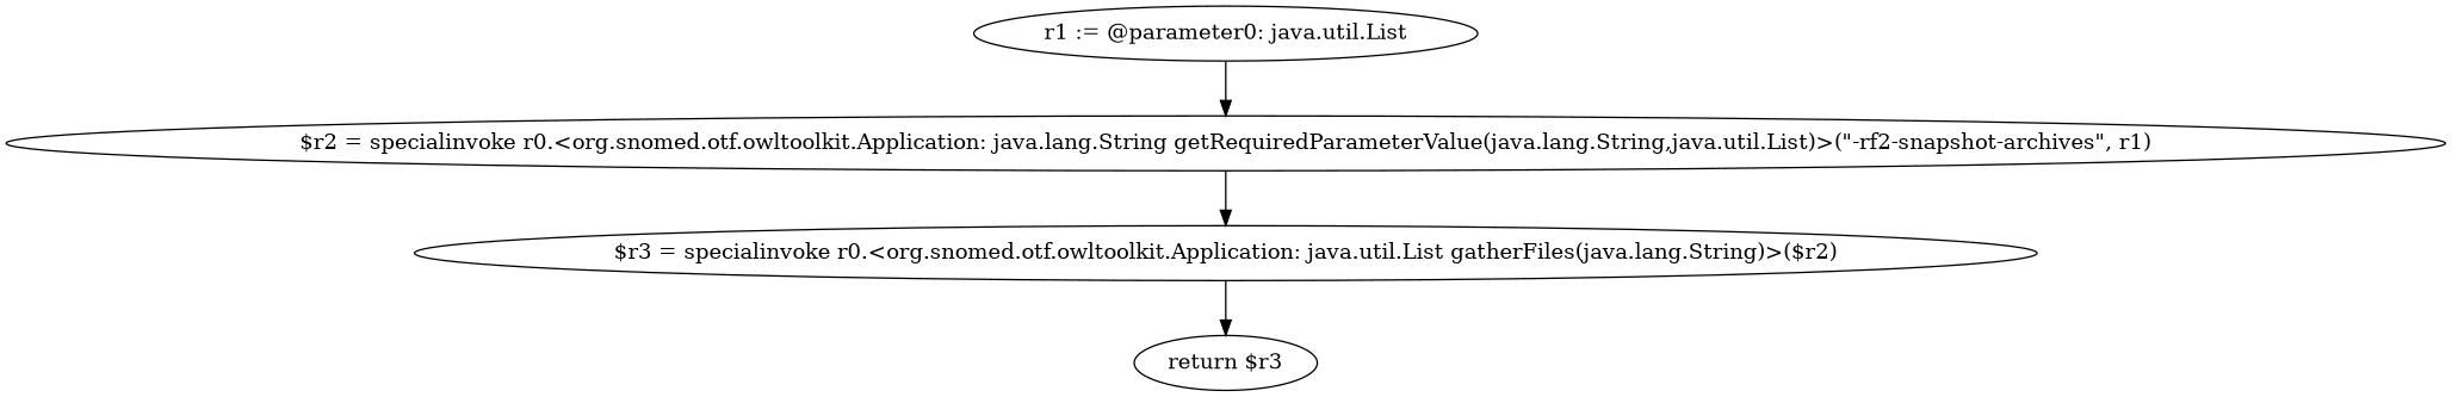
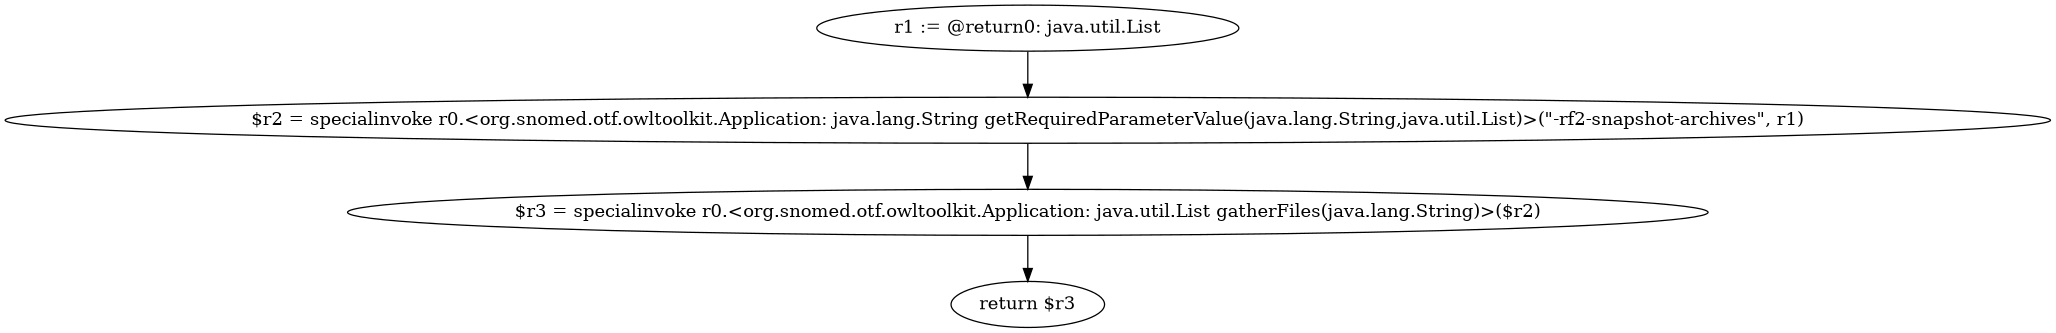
  digraph {
-   "r1 := @parameter0: java.util.List"
+   "r1 := @parameter0: java.util.List" [label="r1 := @return0: java.util.List"]
    "$r2 = specialinvoke r0.<org.snomed.otf.owltoolkit.Application: java.lang.String getRequiredParameterValue(java.lang.String,java.util.List)>(\"-rf2-snapshot-archives\", r1)"
    "$r3 = specialinvoke r0.<org.snomed.otf.owltoolkit.Application: java.util.List gatherFiles(java.lang.String)>($r2)"
    "return $r3"
    "r1 := @parameter0: java.util.List" -> "$r2 = specialinvoke r0.<org.snomed.otf.owltoolkit.Application: java.lang.String getRequiredParameterValue(java.lang.String,java.util.List)>(\"-rf2-snapshot-archives\", r1)"
    "$r2 = specialinvoke r0.<org.snomed.otf.owltoolkit.Application: java.lang.String getRequiredParameterValue(java.lang.String,java.util.List)>(\"-rf2-snapshot-archives\", r1)" -> "$r3 = specialinvoke r0.<org.snomed.otf.owltoolkit.Application: java.util.List gatherFiles(java.lang.String)>($r2)"
    "$r3 = specialinvoke r0.<org.snomed.otf.owltoolkit.Application: java.util.List gatherFiles(java.lang.String)>($r2)" -> "return $r3"
  }
